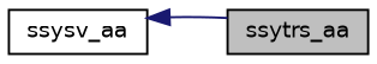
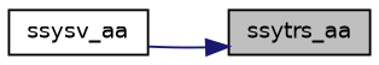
  digraph {
    rankdir=RL
    fontname="DejaVu Sans"
    node [color=black fontname="DejaVu Sans" fontsize=10 shape=record style=filled]
    n1 [fillcolor=grey75 fontcolor=black height=0.2 label=ssytrs_aa width=0.4]
    n2 [fillcolor=white height=0.2 label=ssysv_aa width=0.4]
-   n2 -> n1 [color=midnightblue dir=back fontname="DejaVu Sans" fontsize=10 labelfontname=Helvetica labelfontsize=10 style=solid]
+   n1 -> n2 [color=midnightblue dir=back fontname="DejaVu Sans" fontsize=10 labelfontname=Helvetica labelfontsize=10 style=solid]
  }
